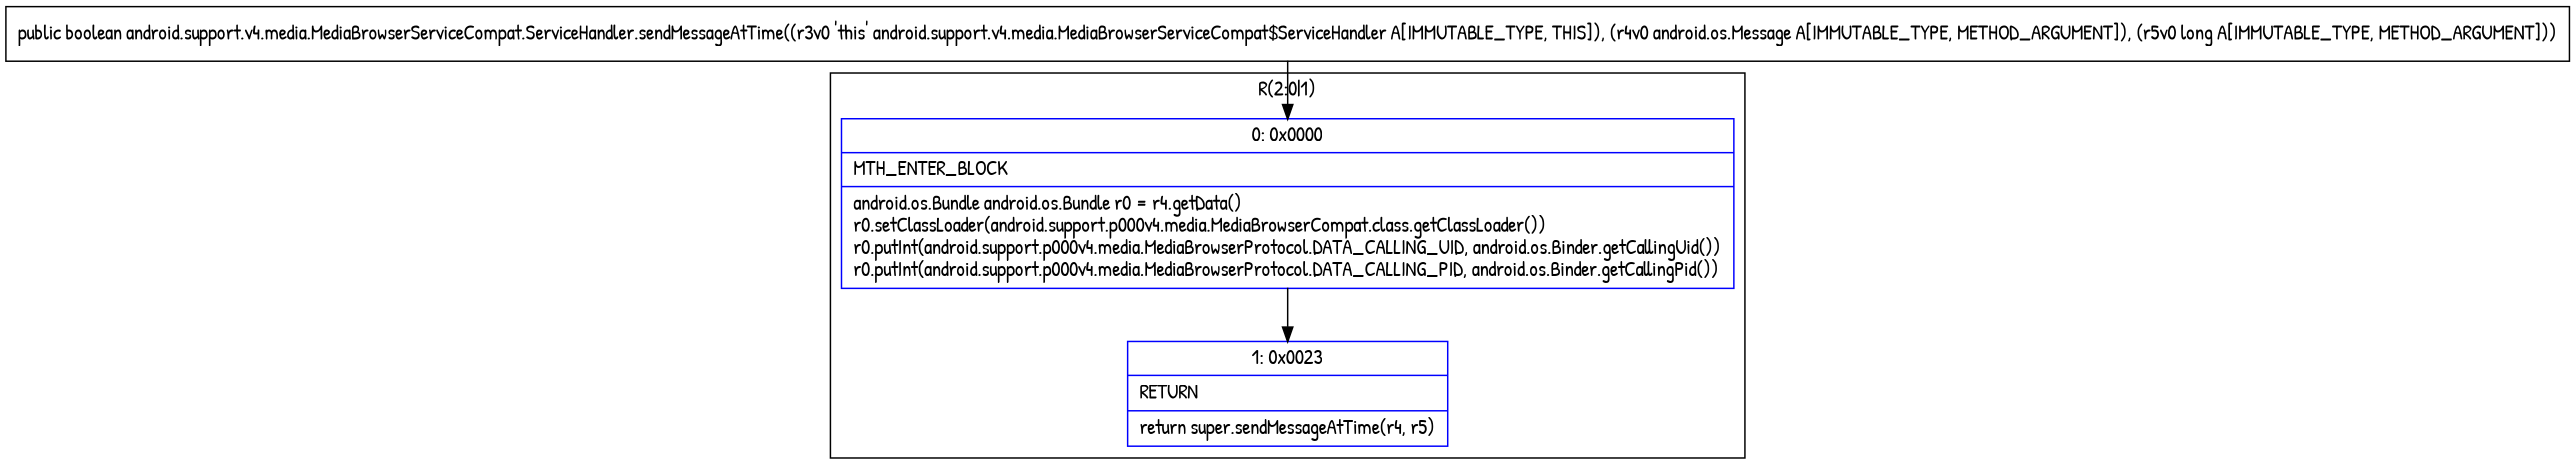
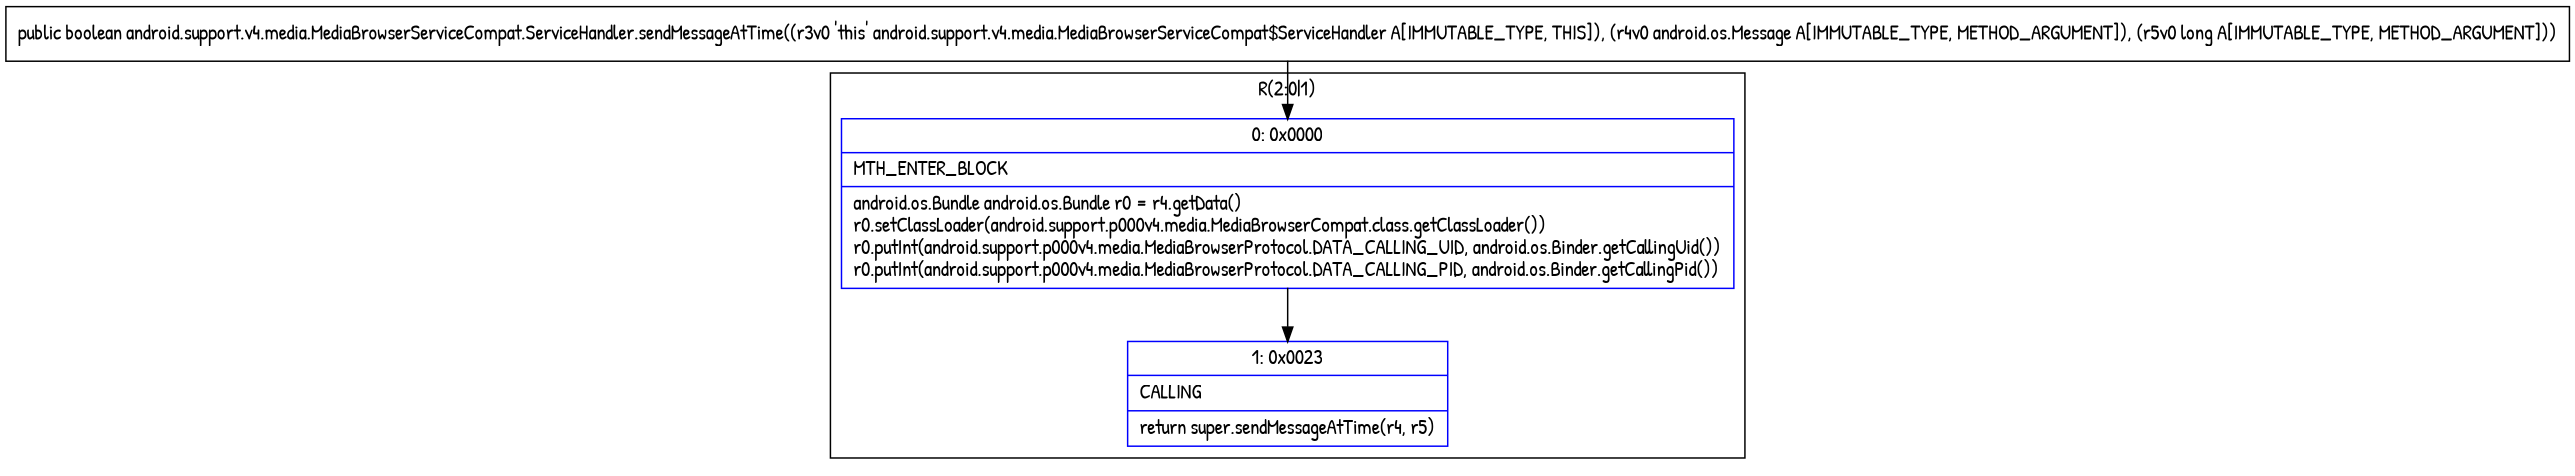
  digraph {
    fontname="Patrick Hand"
    node [color=blue shape=record fontname="Patrick Hand"]
    edge [fontname="Patrick Hand"]
    n1 [label="{0\:\ 0x0000|MTH_ENTER_BLOCK\l|android.os.Bundle android.os.Bundle r0 = r4.getData()\lr0.setClassLoader(android.support.p000v4.media.MediaBrowserCompat.class.getClassLoader())\lr0.putInt(android.support.p000v4.media.MediaBrowserProtocol.DATA_CALLING_UID, android.os.Binder.getCallingUid())\lr0.putInt(android.support.p000v4.media.MediaBrowserProtocol.DATA_CALLING_PID, android.os.Binder.getCallingPid())\l}"]
-   n2 [label="{1\:\ 0x0023|RETURN\l|return super.sendMessageAtTime(r4, r5)\l}"]
+   n2 [label="{1\:\ 0x0023|CALLING\l|return super.sendMessageAtTime(r4, r5)\l}"]
    n3 [label="{public boolean android.support.v4.media.MediaBrowserServiceCompat.ServiceHandler.sendMessageAtTime((r3v0 'this' android.support.v4.media.MediaBrowserServiceCompat$ServiceHandler A[IMMUTABLE_TYPE, THIS]), (r4v0 android.os.Message A[IMMUTABLE_TYPE, METHOD_ARGUMENT]), (r5v0 long A[IMMUTABLE_TYPE, METHOD_ARGUMENT])) }" color=""]
    subgraph cluster_1 {
      label="R(2:0|1)"
      n1
      n2
    }
    n1 -> n2
    n3 -> n1
  }
